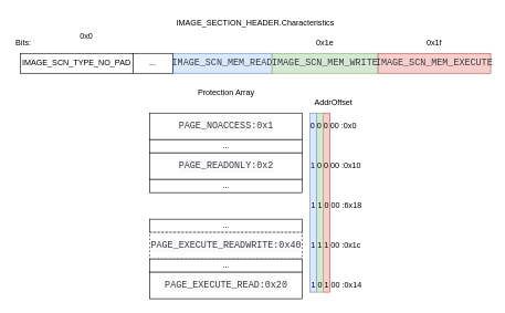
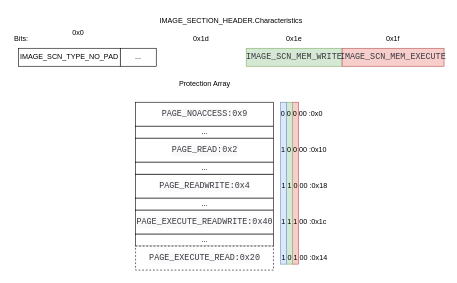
  <mxCell id="0" />
  <mxCell id="1" parent="0" />
  <mxCell id="2" value="" style="rounded=0;whiteSpace=wrap;html=1;fillColor=#f8cecc;strokeColor=#b85450;" vertex="1" parent="1"><mxGeometry x="487.5" y="170" width="10" height="270" as="geometry" /></mxCell>
  <mxCell id="3" value="" style="rounded=0;whiteSpace=wrap;html=1;fillColor=#d5e8d4;strokeColor=#82b366;" vertex="1" parent="1"><mxGeometry x="477.5" y="170" width="10" height="270" as="geometry" /></mxCell>
  <mxCell id="4" value="" style="rounded=0;whiteSpace=wrap;html=1;fillColor=#dae8fc;strokeColor=#6c8ebf;" vertex="1" parent="1"><mxGeometry x="467.5" y="170" width="10" height="270" as="geometry" /></mxCell>
  <mxCell id="5" value="IMAGE_SECTION_HEADER.Characteristics" style="text;html=1;strokeColor=none;fillColor=none;align=center;verticalAlign=middle;whiteSpace=wrap;rounded=0;" vertex="1" parent="1"><mxGeometry x="260" y="20" width="250" height="30" as="geometry" /></mxCell>
+ <mxCell id="6" value="0x1d" style="text;html=1;strokeColor=none;fillColor=none;align=center;verticalAlign=middle;whiteSpace=wrap;rounded=0;" vertex="1" parent="1"><mxGeometry x="305" y="50" width="60" height="30" as="geometry" /></mxCell>
  <mxCell id="7" value="0x1e" style="text;html=1;strokeColor=none;fillColor=none;align=center;verticalAlign=middle;whiteSpace=wrap;rounded=0;" vertex="1" parent="1"><mxGeometry x="460" y="50" width="60" height="30" as="geometry" /></mxCell>
  <mxCell id="8" value="0x0" style="text;html=1;strokeColor=none;fillColor=none;align=center;verticalAlign=middle;whiteSpace=wrap;rounded=0;" vertex="1" parent="1"><mxGeometry x="100" y="40" width="60" height="30" as="geometry" /></mxCell>
  <mxCell id="9" value="Bits:" style="text;html=1;strokeColor=none;fillColor=none;align=center;verticalAlign=middle;whiteSpace=wrap;rounded=0;" vertex="1" parent="1"><mxGeometry x="20" y="50" width="30" height="30" as="geometry" /></mxCell>
  <mxCell id="10" value="0x1f" style="text;html=1;strokeColor=none;fillColor=none;align=center;verticalAlign=middle;whiteSpace=wrap;rounded=0;" vertex="1" parent="1"><mxGeometry x="625" y="50" width="60" height="30" as="geometry" /></mxCell>
- <mxCell id="11" value="&lt;div style=&quot;color: rgb(56, 58, 66); background-color: rgb(250, 250, 250); font-family: Consolas, &amp;quot;Courier New&amp;quot;, monospace; font-size: 14px; line-height: 19px;&quot;&gt;PAGE_NOACCESS:0x1&lt;/div&gt;" style="rounded=0;whiteSpace=wrap;html=1;" vertex="1" parent="1"><mxGeometry x="225.5" y="170" width="230" height="40" as="geometry" /></mxCell>
- <mxCell id="12" value="AddrOffset" style="text;html=1;strokeColor=none;fillColor=none;align=center;verticalAlign=middle;whiteSpace=wrap;rounded=0;" vertex="1" parent="1"><mxGeometry x="473" y="140" width="60" height="30" as="geometry" /></mxCell>
+ <mxCell id="11" value="&lt;div style=&quot;color: rgb(56, 58, 66); background-color: rgb(250, 250, 250); font-family: Consolas, &amp;quot;Courier New&amp;quot;, monospace; font-size: 14px; line-height: 19px;&quot;&gt;PAGE_NOACCESS:0x9&lt;/div&gt;" style="rounded=0;whiteSpace=wrap;html=1;" vertex="1" parent="1"><mxGeometry x="225.5" y="170" width="230" height="40" as="geometry" /></mxCell>
  <mxCell id="13" value="0 0 0 00 :0x0" style="text;html=1;strokeColor=none;fillColor=none;align=center;verticalAlign=middle;whiteSpace=wrap;rounded=0;" vertex="1" parent="1"><mxGeometry x="458" y="175" width="90" height="30" as="geometry" /></mxCell>
  <mxCell id="14" value="1 0 0 00 :0x10" style="text;html=1;strokeColor=none;fillColor=none;align=center;verticalAlign=middle;whiteSpace=wrap;rounded=0;" vertex="1" parent="1"><mxGeometry x="459" y="235" width="95" height="30" as="geometry" /></mxCell>
  <mxCell id="15" value="..." style="rounded=0;whiteSpace=wrap;html=1;container=0;" vertex="1" parent="1"><mxGeometry x="225.5" y="210" width="230" height="20" as="geometry" /></mxCell>
- <mxCell id="16" value="&lt;div style=&quot;color: rgb(56, 58, 66); background-color: rgb(250, 250, 250); font-family: Consolas, &amp;quot;Courier New&amp;quot;, monospace; font-size: 14px; line-height: 19px;&quot;&gt;&lt;div style=&quot;line-height: 19px;&quot;&gt;PAGE_READONLY:0x2&lt;/div&gt;&lt;/div&gt;" style="rounded=0;whiteSpace=wrap;html=1;" vertex="1" parent="1"><mxGeometry x="225.5" y="230" width="230" height="40" as="geometry" /></mxCell>
+ <mxCell id="16" value="&lt;div style=&quot;color: rgb(56, 58, 66); background-color: rgb(250, 250, 250); font-family: Consolas, &amp;quot;Courier New&amp;quot;, monospace; font-size: 14px; line-height: 19px;&quot;&gt;&lt;div style=&quot;line-height: 19px;&quot;&gt;PAGE_READ:0x2&lt;/div&gt;&lt;/div&gt;" style="rounded=0;whiteSpace=wrap;html=1;" vertex="1" parent="1"><mxGeometry x="225.5" y="230" width="230" height="40" as="geometry" /></mxCell>
+ <mxCell id="17" value="&lt;div style=&quot;color: rgb(56, 58, 66); background-color: rgb(250, 250, 250); font-family: Consolas, &amp;quot;Courier New&amp;quot;, monospace; font-size: 14px; line-height: 19px;&quot;&gt;&lt;div style=&quot;line-height: 19px;&quot;&gt;PAGE_READWRITE:0x4&lt;/div&gt;&lt;/div&gt;" style="rounded=0;whiteSpace=wrap;html=1;" vertex="1" parent="1"><mxGeometry x="225.5" y="290" width="230" height="40" as="geometry" /></mxCell>
  <mxCell id="18" value="..." style="rounded=0;whiteSpace=wrap;html=1;container=0;" vertex="1" parent="1"><mxGeometry x="225.5" y="270" width="230" height="20" as="geometry" /></mxCell>
- <mxCell id="19" value="1 1 0 00 :6x18" style="text;html=1;strokeColor=none;fillColor=none;align=center;verticalAlign=middle;whiteSpace=wrap;rounded=0;" vertex="1" parent="1"><mxGeometry x="459.5" y="295" width="95" height="30" as="geometry" /></mxCell>
+ <mxCell id="19" value="1 1 0 00 :0x18" style="text;html=1;strokeColor=none;fillColor=none;align=center;verticalAlign=middle;whiteSpace=wrap;rounded=0;" vertex="1" parent="1"><mxGeometry x="459.5" y="295" width="95" height="30" as="geometry" /></mxCell>
  <mxCell id="20" value="..." style="rounded=0;whiteSpace=wrap;html=1;container=0;" vertex="1" parent="1"><mxGeometry x="225.5" y="330" width="230" height="20" as="geometry" /></mxCell>
- <mxCell id="21" value="&lt;div style=&quot;color: rgb(56, 58, 66); background-color: rgb(250, 250, 250); font-family: Consolas, &amp;quot;Courier New&amp;quot;, monospace; font-size: 14px; line-height: 19px;&quot;&gt;&lt;div style=&quot;line-height: 19px;&quot;&gt;&lt;div style=&quot;line-height: 19px;&quot;&gt;PAGE_EXECUTE_READWRITE:0x40&lt;/div&gt;&lt;/div&gt;&lt;/div&gt;" style="rounded=0;whiteSpace=wrap;html=1;dashed=1;" vertex="1" parent="1"><mxGeometry x="225.5" y="350" width="230" height="40" as="geometry" /></mxCell>
+ <mxCell id="21" value="&lt;div style=&quot;color: rgb(56, 58, 66); background-color: rgb(250, 250, 250); font-family: Consolas, &amp;quot;Courier New&amp;quot;, monospace; font-size: 14px; line-height: 19px;&quot;&gt;&lt;div style=&quot;line-height: 19px;&quot;&gt;&lt;div style=&quot;line-height: 19px;&quot;&gt;PAGE_EXECUTE_READWRITE:0x40&lt;/div&gt;&lt;/div&gt;&lt;/div&gt;" style="rounded=0;whiteSpace=wrap;html=1;" vertex="1" parent="1"><mxGeometry x="225.5" y="350" width="230" height="40" as="geometry" /></mxCell>
  <mxCell id="22" value="Protection Array" style="text;html=1;strokeColor=none;fillColor=none;align=center;verticalAlign=middle;whiteSpace=wrap;rounded=0;" vertex="1" parent="1"><mxGeometry x="215.5" y="125" width="250" height="30" as="geometry" /></mxCell>
  <mxCell id="23" value="1 1 1 00 :0x1c" style="text;html=1;strokeColor=none;fillColor=none;align=center;verticalAlign=middle;whiteSpace=wrap;rounded=0;" vertex="1" parent="1"><mxGeometry x="458.5" y="355" width="95" height="30" as="geometry" /></mxCell>
  <mxCell id="24" value="..." style="rounded=0;whiteSpace=wrap;html=1;container=0;" vertex="1" parent="1"><mxGeometry x="225.5" y="390" width="230" height="20" as="geometry" /></mxCell>
- <mxCell id="25" value="&lt;div style=&quot;color: rgb(56, 58, 66); background-color: rgb(250, 250, 250); font-family: Consolas, &amp;quot;Courier New&amp;quot;, monospace; font-size: 14px; line-height: 19px;&quot;&gt;&lt;div style=&quot;line-height: 19px;&quot;&gt;&lt;div style=&quot;line-height: 19px;&quot;&gt;PAGE_EXECUTE_READ:0x20&lt;/div&gt;&lt;/div&gt;&lt;/div&gt;" style="rounded=0;whiteSpace=wrap;html=1;" vertex="1" parent="1"><mxGeometry x="225.5" y="410" width="230" height="40" as="geometry" /></mxCell>
+ <mxCell id="25" value="&lt;div style=&quot;color: rgb(56, 58, 66); background-color: rgb(250, 250, 250); font-family: Consolas, &amp;quot;Courier New&amp;quot;, monospace; font-size: 14px; line-height: 19px;&quot;&gt;&lt;div style=&quot;line-height: 19px;&quot;&gt;&lt;div style=&quot;line-height: 19px;&quot;&gt;PAGE_EXECUTE_READ:0x20&lt;/div&gt;&lt;/div&gt;&lt;/div&gt;" style="rounded=0;whiteSpace=wrap;html=1;dashed=1;" vertex="1" parent="1"><mxGeometry x="225.5" y="410" width="230" height="40" as="geometry" /></mxCell>
  <mxCell id="26" value="1 0 1 00 :0x14" style="text;html=1;strokeColor=none;fillColor=none;align=center;verticalAlign=middle;whiteSpace=wrap;rounded=0;" vertex="1" parent="1"><mxGeometry x="459.5" y="415" width="95" height="30" as="geometry" /></mxCell>
  <mxCell id="27" value="" style="group" connectable="0" vertex="1" parent="1"><mxGeometry x="30" y="80" width="710" height="30" as="geometry" /></mxCell>
  <mxCell id="28" value="IMAGE_SCN_TYPE_NO_PAD" style="rounded=0;whiteSpace=wrap;html=1;container=0;" vertex="1" parent="27"><mxGeometry width="170" height="30" as="geometry" /></mxCell>
- <mxCell id="29" value="&lt;div style=&quot;color: rgb(56, 58, 66); font-family: Consolas, &amp;quot;Courier New&amp;quot;, monospace; font-size: 14px; line-height: 19px;&quot;&gt;IMAGE_SCN_MEM_READ&lt;/div&gt;" style="rounded=0;whiteSpace=wrap;html=1;container=0;fillColor=#dae8fc;strokeColor=#6c8ebf;" vertex="1" parent="27"><mxGeometry x="230" width="150" height="30" as="geometry" /></mxCell>
  <mxCell id="30" value="&lt;div style=&quot;color: rgb(56, 58, 66); font-family: Consolas, &amp;quot;Courier New&amp;quot;, monospace; font-size: 14px; line-height: 19px;&quot;&gt;IMAGE_SCN_MEM_WRITE&lt;/div&gt;" style="rounded=0;whiteSpace=wrap;html=1;container=0;fillColor=#d5e8d4;strokeColor=#82b366;" vertex="1" parent="27"><mxGeometry x="380" width="160" height="30" as="geometry" /></mxCell>
  <mxCell id="31" value="&lt;div style=&quot;color: rgb(56, 58, 66); font-family: Consolas, &amp;quot;Courier New&amp;quot;, monospace; font-size: 14px; line-height: 19px;&quot;&gt;IMAGE_SCN_MEM_EXECUTE&lt;/div&gt;" style="rounded=0;whiteSpace=wrap;html=1;container=0;fillColor=#f8cecc;strokeColor=#b85450;" vertex="1" parent="27"><mxGeometry x="540" width="170" height="30" as="geometry" /></mxCell>
  <mxCell id="32" value="..." style="rounded=0;whiteSpace=wrap;html=1;container=0;" vertex="1" parent="27"><mxGeometry x="170" width="60" height="30" as="geometry" /></mxCell>
